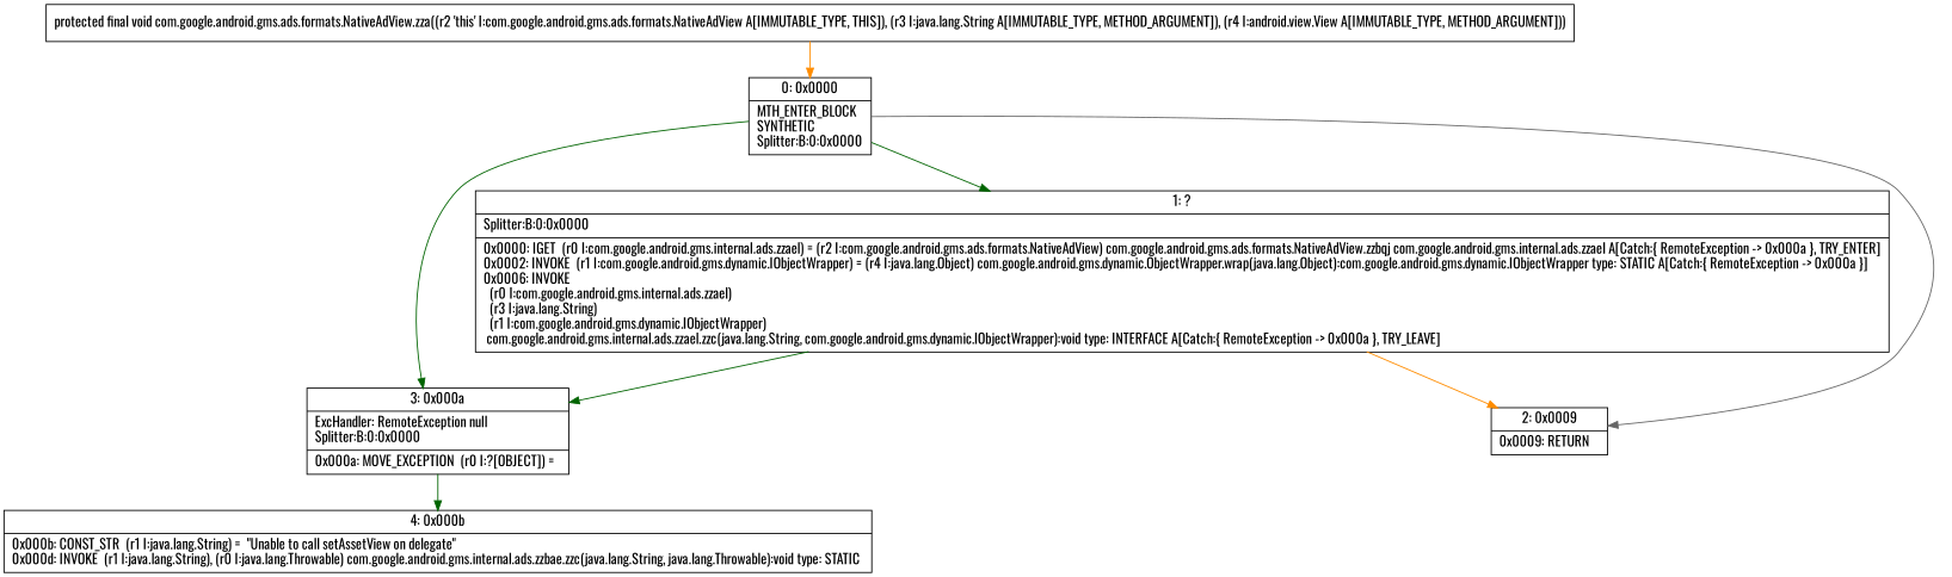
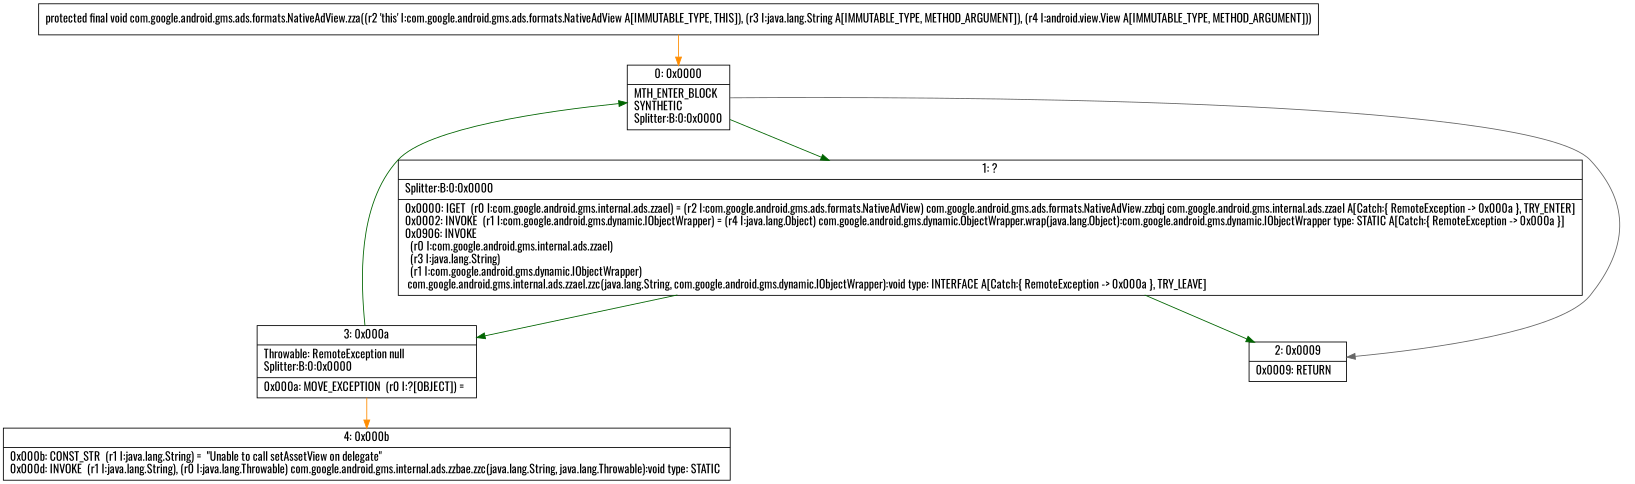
  digraph {
    fontname=Oswald
    node [fontname=Oswald shape=record]
    edge [color=darkgreen fontname=Oswald]
    n1 [label="{0\:\ 0x0000|MTH_ENTER_BLOCK\lSYNTHETIC\lSplitter:B:0:0x0000\l}"]
-   n2 [label="{1\:\ ?|Splitter:B:0:0x0000\l|0x0000: IGET  (r0 I:com.google.android.gms.internal.ads.zzael) = (r2 I:com.google.android.gms.ads.formats.NativeAdView) com.google.android.gms.ads.formats.NativeAdView.zzbqj com.google.android.gms.internal.ads.zzael A[Catch:\{ RemoteException \-\> 0x000a \}, TRY_ENTER]\l0x0002: INVOKE  (r1 I:com.google.android.gms.dynamic.IObjectWrapper) = (r4 I:java.lang.Object) com.google.android.gms.dynamic.ObjectWrapper.wrap(java.lang.Object):com.google.android.gms.dynamic.IObjectWrapper type: STATIC A[Catch:\{ RemoteException \-\> 0x000a \}]\l0x0006: INVOKE  \l  (r0 I:com.google.android.gms.internal.ads.zzael)\l  (r3 I:java.lang.String)\l  (r1 I:com.google.android.gms.dynamic.IObjectWrapper)\l com.google.android.gms.internal.ads.zzael.zzc(java.lang.String, com.google.android.gms.dynamic.IObjectWrapper):void type: INTERFACE A[Catch:\{ RemoteException \-\> 0x000a \}, TRY_LEAVE]\l}"]
-   n3 [label="{3\:\ 0x000a|ExcHandler: RemoteException null\lSplitter:B:0:0x0000\l|0x000a: MOVE_EXCEPTION  (r0 I:?[OBJECT]) =  \l}"]
+   n2 [label="{1\:\ ?|Splitter:B:0:0x0000\l|0x0000: IGET  (r0 I:com.google.android.gms.internal.ads.zzael) = (r2 I:com.google.android.gms.ads.formats.NativeAdView) com.google.android.gms.ads.formats.NativeAdView.zzbqj com.google.android.gms.internal.ads.zzael A[Catch:\{ RemoteException \-\> 0x000a \}, TRY_ENTER]\l0x0002: INVOKE  (r1 I:com.google.android.gms.dynamic.IObjectWrapper) = (r4 I:java.lang.Object) com.google.android.gms.dynamic.ObjectWrapper.wrap(java.lang.Object):com.google.android.gms.dynamic.IObjectWrapper type: STATIC A[Catch:\{ RemoteException \-\> 0x000a \}]\l0x0906: INVOKE  \l  (r0 I:com.google.android.gms.internal.ads.zzael)\l  (r3 I:java.lang.String)\l  (r1 I:com.google.android.gms.dynamic.IObjectWrapper)\l com.google.android.gms.internal.ads.zzael.zzc(java.lang.String, com.google.android.gms.dynamic.IObjectWrapper):void type: INTERFACE A[Catch:\{ RemoteException \-\> 0x000a \}, TRY_LEAVE]\l}"]
+   n3 [label="{3\:\ 0x000a|Throwable: RemoteException null\lSplitter:B:0:0x0000\l|0x000a: MOVE_EXCEPTION  (r0 I:?[OBJECT]) =  \l}"]
    n4 [label="{2\:\ 0x0009|0x0009: RETURN   \l}"]
    n5 [label="{4\:\ 0x000b|0x000b: CONST_STR  (r1 I:java.lang.String) =  \"Unable to call setAssetView on delegate\" \l0x000d: INVOKE  (r1 I:java.lang.String), (r0 I:java.lang.Throwable) com.google.android.gms.internal.ads.zzbae.zzc(java.lang.String, java.lang.Throwable):void type: STATIC \l}"]
    n6 [label="{protected final void com.google.android.gms.ads.formats.NativeAdView.zza((r2 'this' I:com.google.android.gms.ads.formats.NativeAdView A[IMMUTABLE_TYPE, THIS]), (r3 I:java.lang.String A[IMMUTABLE_TYPE, METHOD_ARGUMENT]), (r4 I:android.view.View A[IMMUTABLE_TYPE, METHOD_ARGUMENT])) }"]
    n1 -> n2
-   n1 -> n3
+   n3 -> n1
    n1 -> n4 [color=gray40]
    n2 -> n3
-   n2 -> n4 [color=darkorange]
-   n3 -> n5
+   n2 -> n4
+   n3 -> n5 [color=darkorange]
    n6 -> n1 [color=darkorange]
  }
